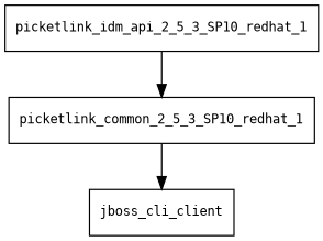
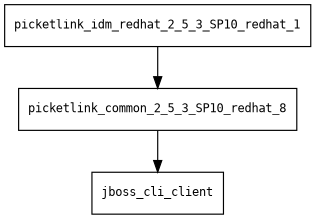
  digraph {
    fontname="DejaVu Sans Mono"
    node [fontname="DejaVu Sans Mono" fontsize=10.0 shape=box]
    edge [fontname="DejaVu Sans Mono"]
-   picketlink_idm_api_2_5_3_SP10_redhat_1
-   picketlink_common_2_5_3_SP10_redhat_1
+   picketlink_idm_api_2_5_3_SP10_redhat_1 [label=picketlink_idm_redhat_2_5_3_SP10_redhat_1]
+   picketlink_common_2_5_3_SP10_redhat_1 [label=picketlink_common_2_5_3_SP10_redhat_8]
    jboss_cli_client
    picketlink_idm_api_2_5_3_SP10_redhat_1 -> picketlink_common_2_5_3_SP10_redhat_1
    picketlink_common_2_5_3_SP10_redhat_1 -> jboss_cli_client
  }
